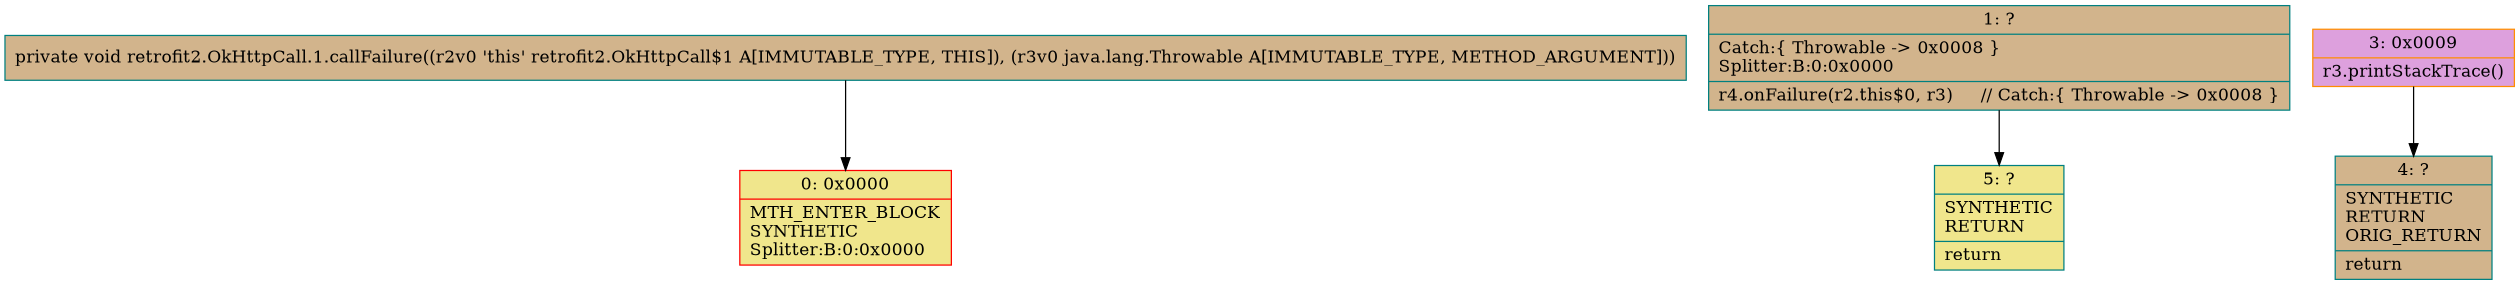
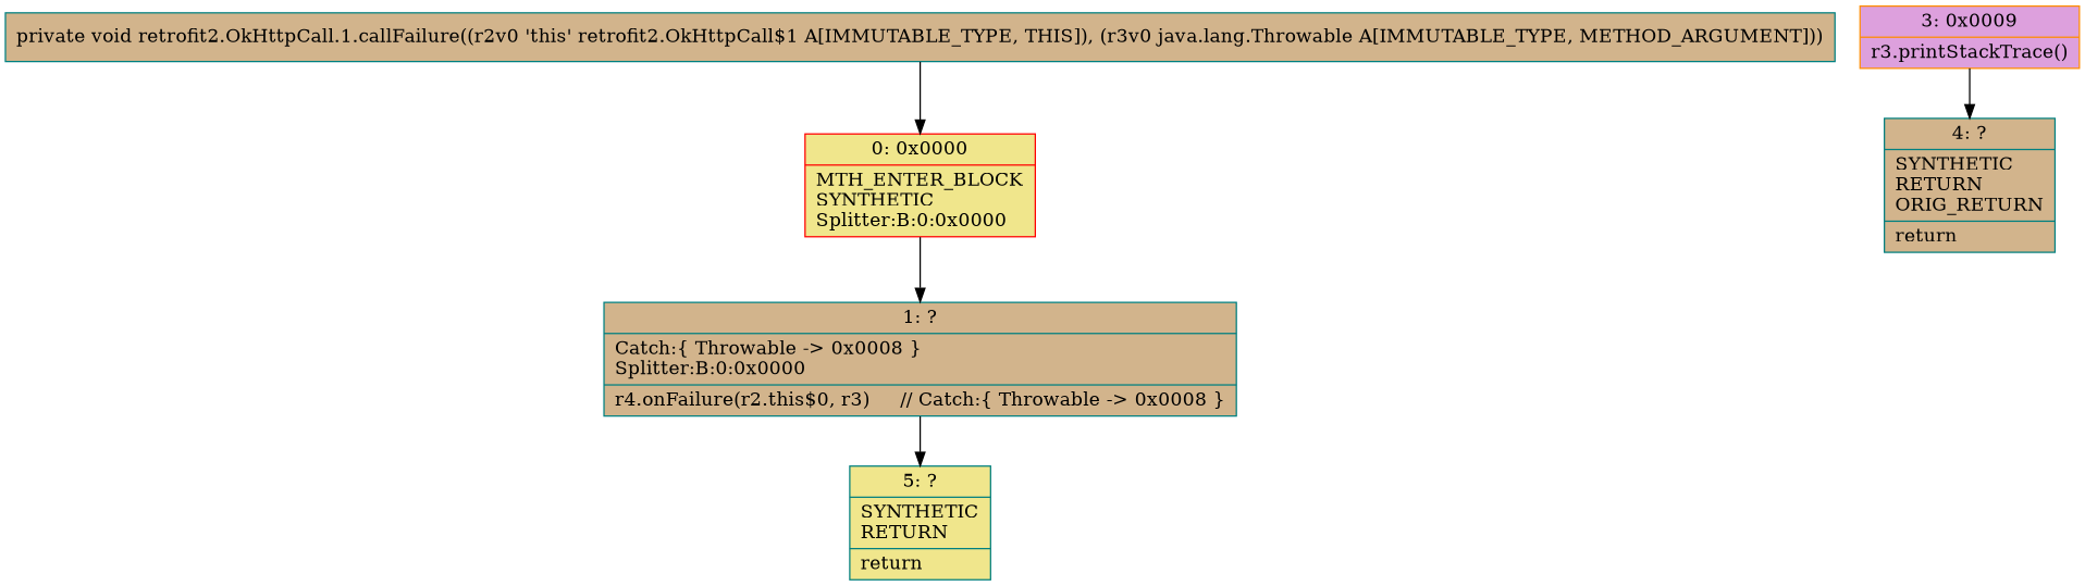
  digraph {
    node [color=teal fillcolor=tan shape=record style=filled]
    n1 [color=red fillcolor=khaki label="{0\:\ 0x0000|MTH_ENTER_BLOCK\lSYNTHETIC\lSplitter:B:0:0x0000\l}"]
    n2 [label="{1\:\ ?|Catch:\{ Throwable \-\> 0x0008 \}\lSplitter:B:0:0x0000\l|r4.onFailure(r2.this$0, r3)     \/\/ Catch:\{ Throwable \-\> 0x0008 \}\l}"]
    n3 [fillcolor=khaki label="{5\:\ ?|SYNTHETIC\lRETURN\l|return\l}"]
    n4 [color=darkorange fillcolor=plum label="{3\:\ 0x0009|r3.printStackTrace()\l}"]
    n5 [label="{4\:\ ?|SYNTHETIC\lRETURN\lORIG_RETURN\l|return\l}"]
    n6 [label="{private void retrofit2.OkHttpCall.1.callFailure((r2v0 'this' retrofit2.OkHttpCall$1 A[IMMUTABLE_TYPE, THIS]), (r3v0 java.lang.Throwable A[IMMUTABLE_TYPE, METHOD_ARGUMENT])) }"]
+   n1 -> n2
    n2 -> n3
    n4 -> n5
    n6 -> n1
  }
